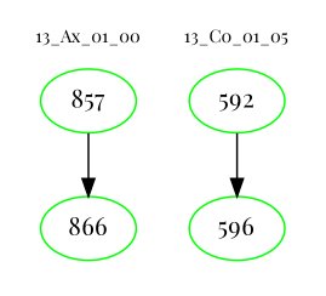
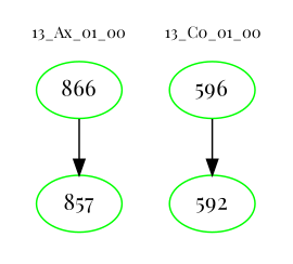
  digraph {
    fontname="Playfair Display"
    node [color=green fontname="Playfair Display"]
    edge [color=black fontname="Playfair Display"]
    n1 [label=857]
    n2 [label=866]
    n3 [label=592]
    n4 [label=596]
    subgraph cluster_1 {
      color=white
      fontsize=10
      label="13_Ax_01_00"
      n1
      n2
    }
    subgraph cluster_2 {
      color=white
      fontsize=10
-     label="13_C0_01_05"
+     label="13_C0_01_00"
      n3
      n4
    }
-   n1 -> n2
-   n3 -> n4
+   n2 -> n1
+   n4 -> n3
  }
